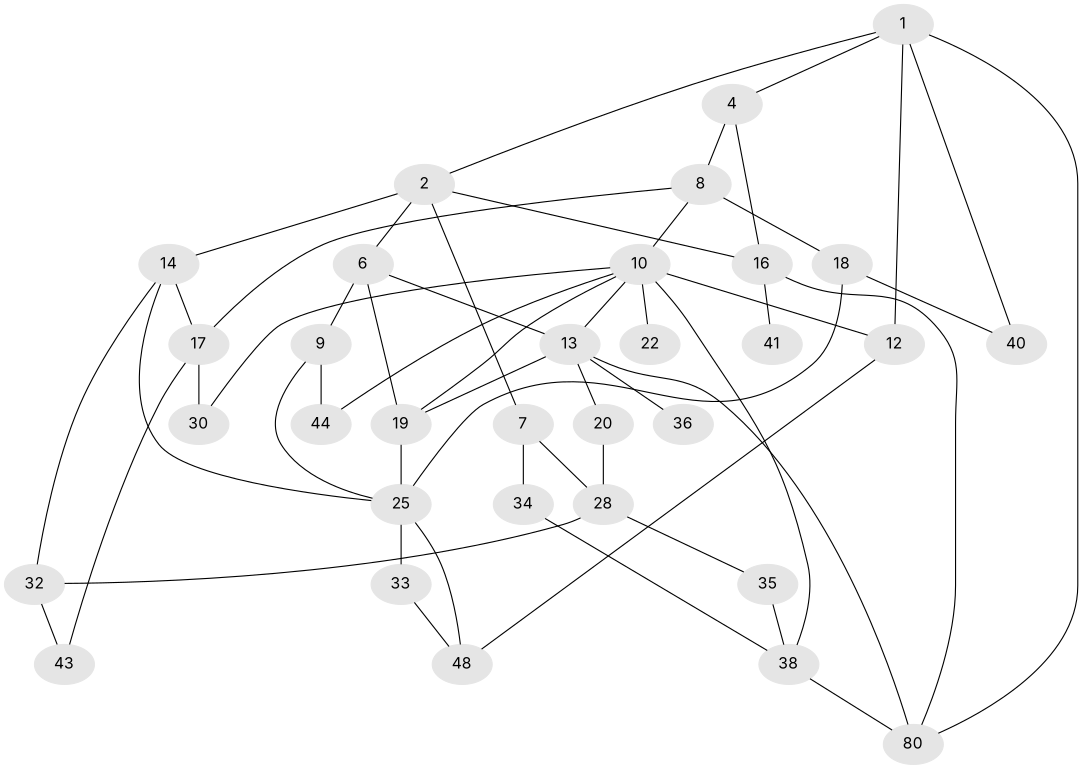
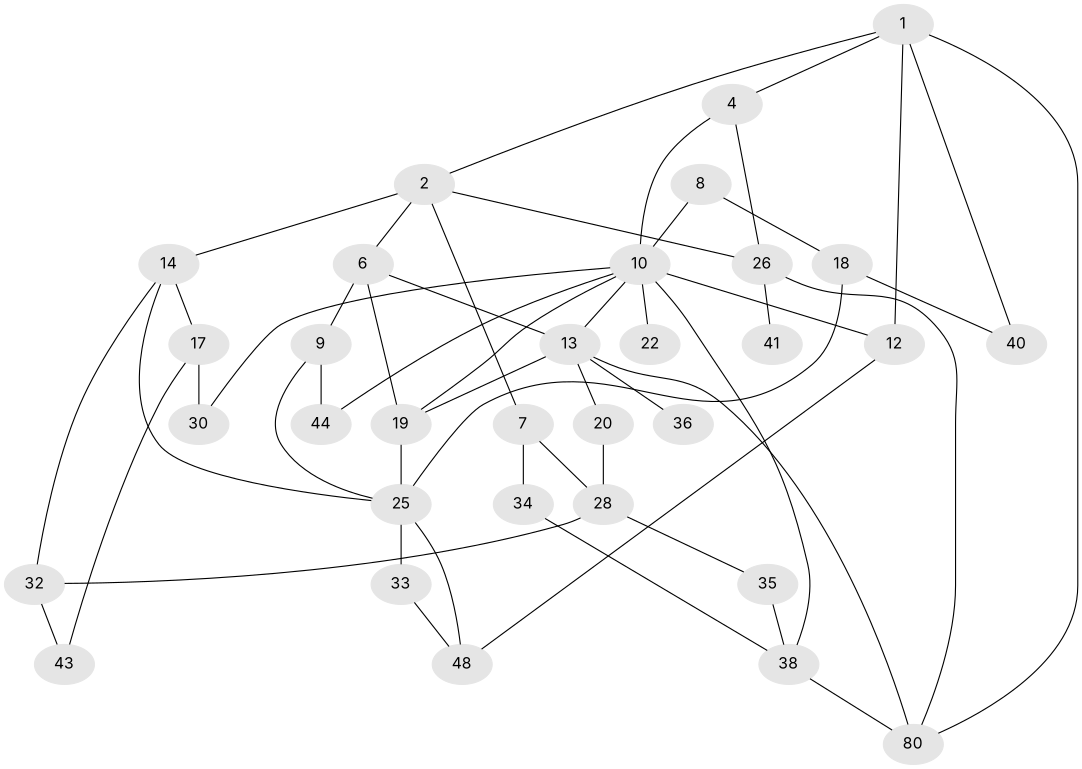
  graph {
    fontname=Inter
    node [color=gray90 fontname=Inter style=filled]
    edge [fontname=Inter]
    1 [super="+3"]
    2 [super="+29"]
    4 [super="+5"]
    12 [super="+21"]
    40 [super="+45"]
    n6 [label=80]
    6 [super="+26"]
    7
    14
-   16 [super="+24"]
+   16 [super="+24" label=26]
    8 [super="+46"]
    48
    9
    13 [super="+15"]
    19 [super="+52"]
    28 [super="+47"]
    34 [super="+51"]
    17 [super="+27"]
    25 [super="+31"]
    32 [super="+39"]
    41
    10 [super="+11"]
    18 [super="+37"]
    44 [super="+53"]
    20 [super="+23"]
    36
    35
    38 [super="+49"]
    22
    30
    43
    33 [super="+42"]
    1 -- 2
    1 -- 4
    1 -- 12
    1 -- 40
    1 -- n6
    2 -- 6
    2 -- 7
    2 -- 14
    2 -- 16
    4 -- 16
-   4 -- 8
+   4 -- 10
    12 -- 48
    6 -- 9
    6 -- 13
    6 -- 19
    7 -- 28
    7 -- 34
    14 -- 17
    14 -- 25
    14 -- 32
    16 -- n6
    16 -- 41
-   8 -- 17
    8 -- 10
    8 -- 18
    9 -- 25
    9 -- 44
    13 -- n6
    13 -- 19
    13 -- 20
    13 -- 36
    19 -- 25
    28 -- 32 [weight=2]
    28 -- 35
    34 -- 38
    17 -- 30
    17 -- 43
    25 -- 48
    25 -- 33
    32 -- 43
    10 -- 12
    10 -- 13
    10 -- 19
    10 -- 44
    10 -- 38
    10 -- 22
    10 -- 30
    18 -- 40 [weight=2]
    18 -- 25
    20 -- 28
    35 -- 38
    38 -- n6
    33 -- 48
  }
